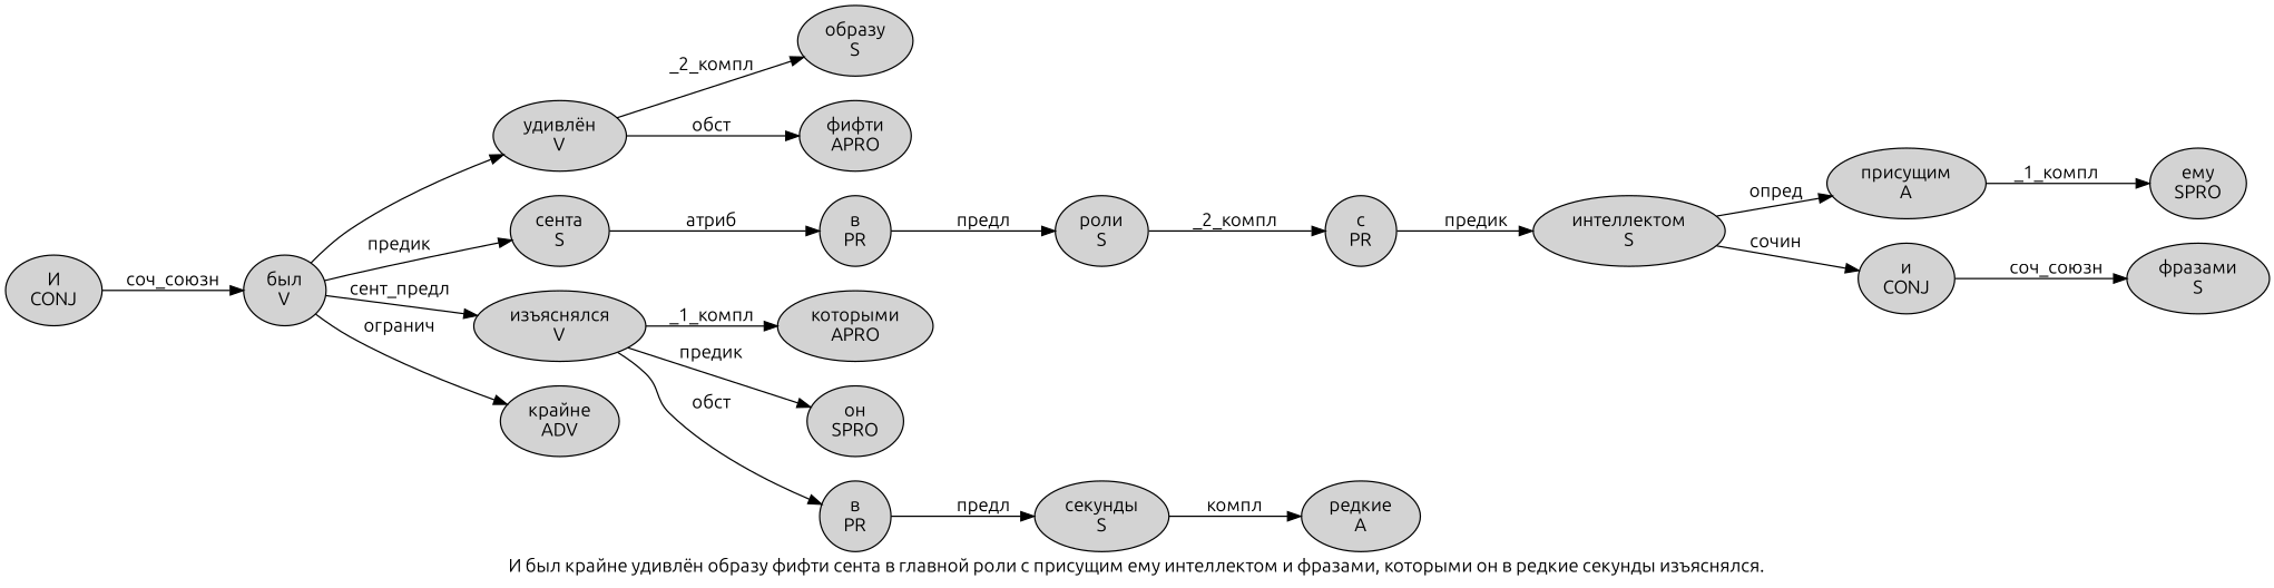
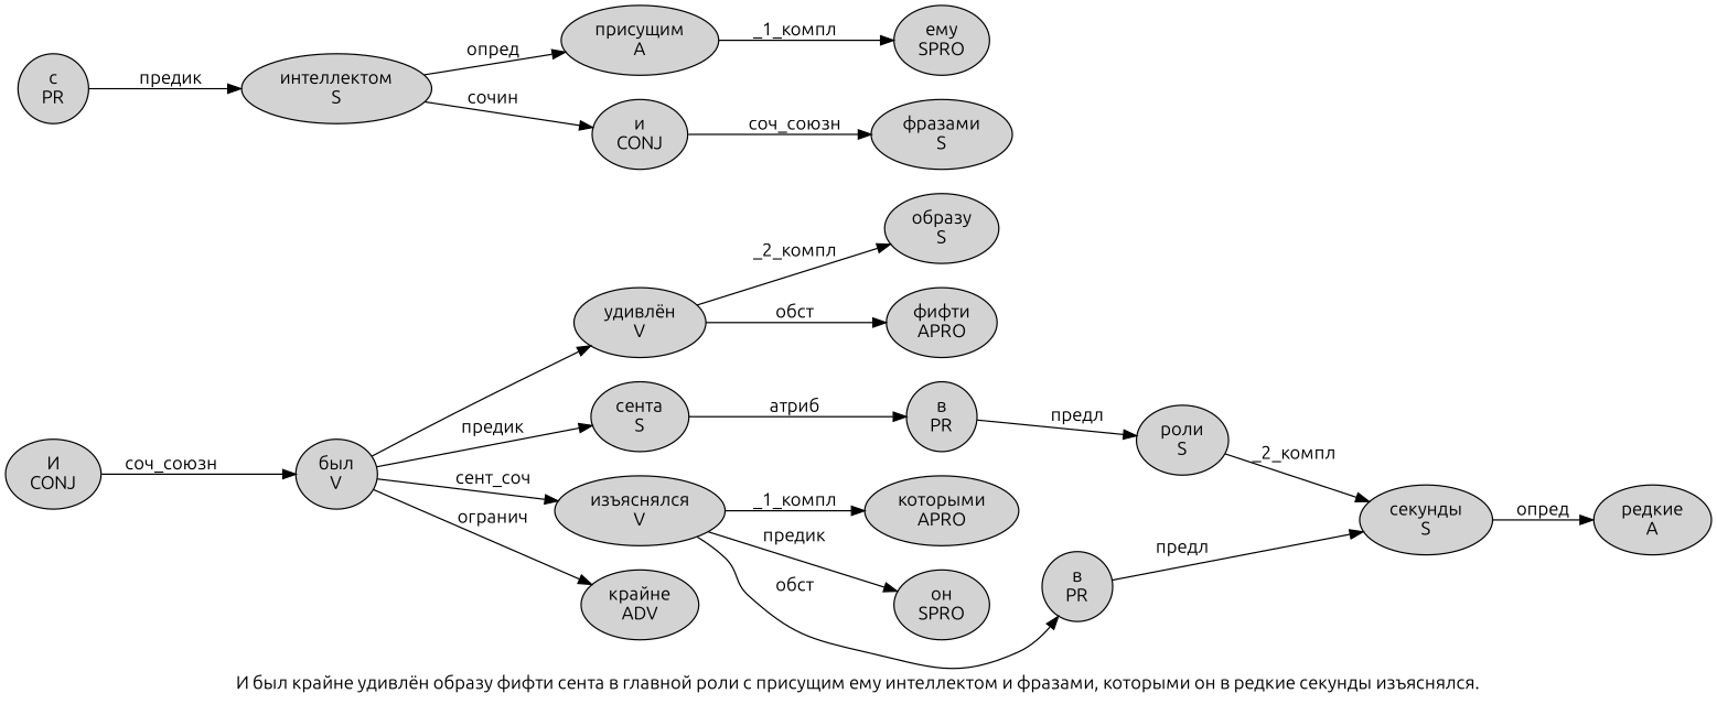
  digraph {
    fontname=Ubuntu
    label="И был крайне удивлён образу фифти сента в главной роли с присущим ему интеллектом и фразами, которыми он в редкие секунды изъяснялся."
    rankdir=LR
    node [fillcolor=lightgray fontname=Ubuntu penwidth=1 shape=ellipse style=filled]
    edge [fontname=Ubuntu]
    n1 [label="И\nCONJ"]
    n2 [label="был\nV"]
    n3 [label="удивлён\nV"]
    n4 [label="сента\nS"]
    n5 [label="изъяснялся\nV"]
    n6 [label="крайне\nADV"]
    n7 [label="образу\nS"]
    n8 [label="фифти\nAPRO"]
    n9 [label="в\nPR"]
    n10 [label="которыми\nAPRO"]
    n11 [label="он\nSPRO"]
    n12 [label="в\nPR"]
    n13 [label="роли\nS"]
    n14 [label="с\nPR"]
    n15 [label="интеллектом\nS"]
    n16 [label="присущим\nA"]
    n17 [label="и\nCONJ"]
    n18 [label="ему\nSPRO"]
    n19 [label="фразами\nS"]
    n20 [label="секунды\nS"]
    n21 [label="редкие\nA"]
    n1 -> n2 [label="соч_союзн"]
    n2 -> n3
    n2 -> n4 [label="предик"]
-   n2 -> n5 [label="сент_предл"]
+   n2 -> n5 [label="сент_соч"]
    n2 -> n6 [label="огранич"]
    n3 -> n7 [label="_2_компл"]
    n3 -> n8 [label="обст"]
    n4 -> n9 [label="атриб"]
    n5 -> n10 [label="_1_компл"]
    n5 -> n11 [label="предик"]
    n5 -> n12 [label="обст"]
    n9 -> n13 [label="предл"]
    n12 -> n20 [label="предл"]
-   n13 -> n14 [label="_2_компл"]
+   n13 -> n20 [label="_2_компл"]
    n14 -> n15 [label="предик"]
    n15 -> n16 [label="опред"]
    n15 -> n17 [label="сочин"]
    n16 -> n18 [label="_1_компл"]
    n17 -> n19 [label="соч_союзн"]
-   n20 -> n21 [label="компл"]
+   n20 -> n21 [label="опред"]
  }
